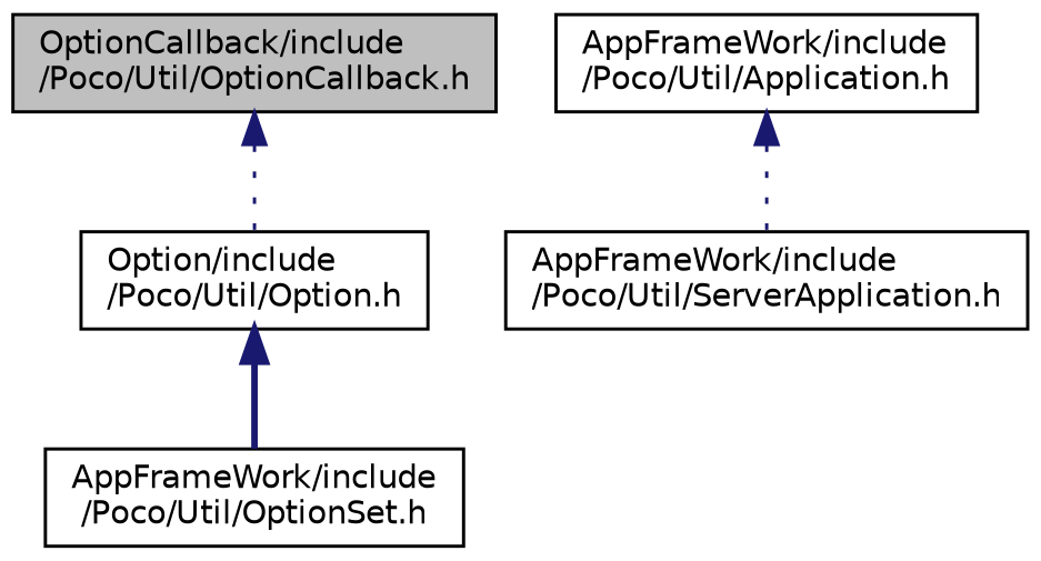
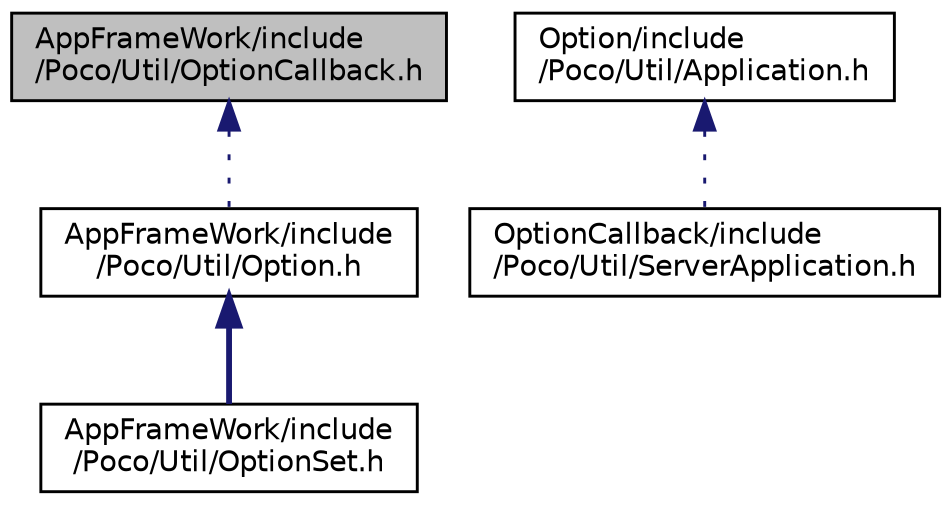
  digraph {
    node [color=black fillcolor=white fontname=Helvetica fontsize=10 shape=record style=filled]
    edge [color=midnightblue dir=back fontname=Helvetica fontsize=10 labelfontname=Helvetica labelfontsize=10 style=dotted]
-   n1 [fillcolor=grey75 fontcolor=black height=0.2 label="OptionCallback/include\l/Poco/Util/OptionCallback.h" width=0.4]
-   n2 [height=0.2 label="Option/include\l/Poco/Util/Option.h" width=0.4]
+   n1 [fillcolor=grey75 fontcolor=black height=0.2 label="AppFrameWork/include\l/Poco/Util/OptionCallback.h" width=0.4]
+   n2 [height=0.2 label="AppFrameWork/include\l/Poco/Util/Option.h" width=0.4]
    n3 [height=0.2 label="AppFrameWork/include\l/Poco/Util/OptionSet.h" width=0.4]
-   n4 [height=0.2 label="AppFrameWork/include\l/Poco/Util/Application.h" width=0.4]
-   n5 [height=0.2 label="AppFrameWork/include\l/Poco/Util/ServerApplication.h" width=0.4]
+   n4 [height=0.2 label="Option/include\l/Poco/Util/Application.h" width=0.4]
+   n5 [height=0.2 label="OptionCallback/include\l/Poco/Util/ServerApplication.h" width=0.4]
    n1 -> n2
    n2 -> n3 [style=bold]
    n4 -> n5
  }
